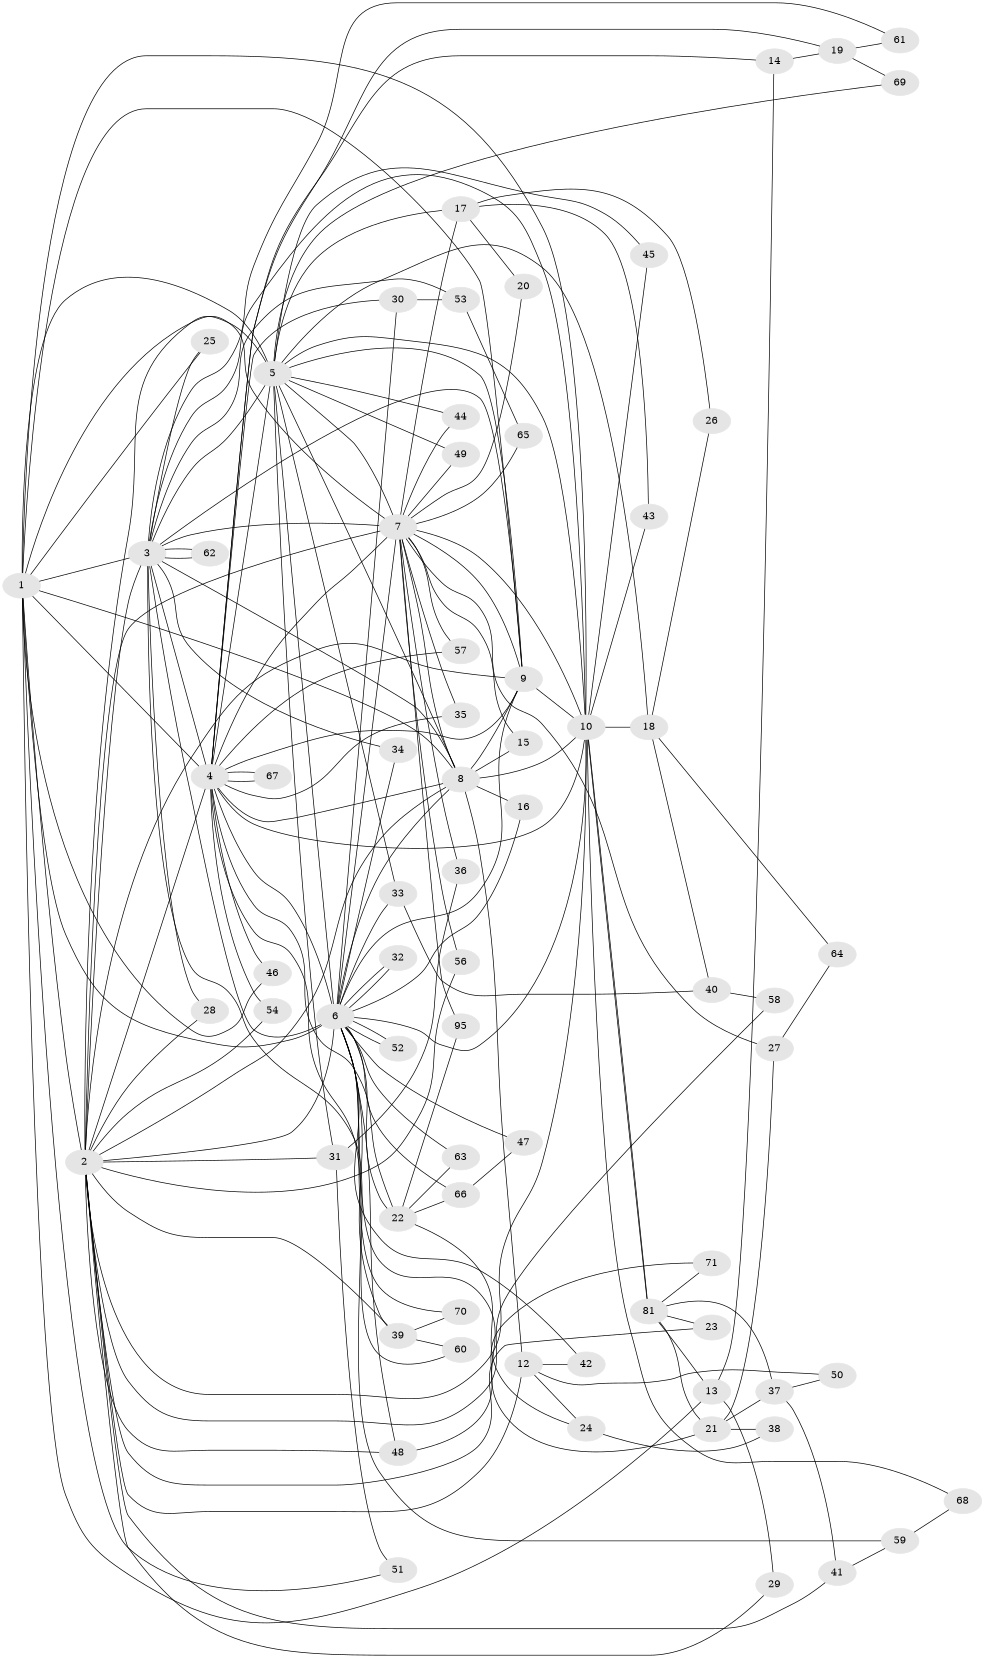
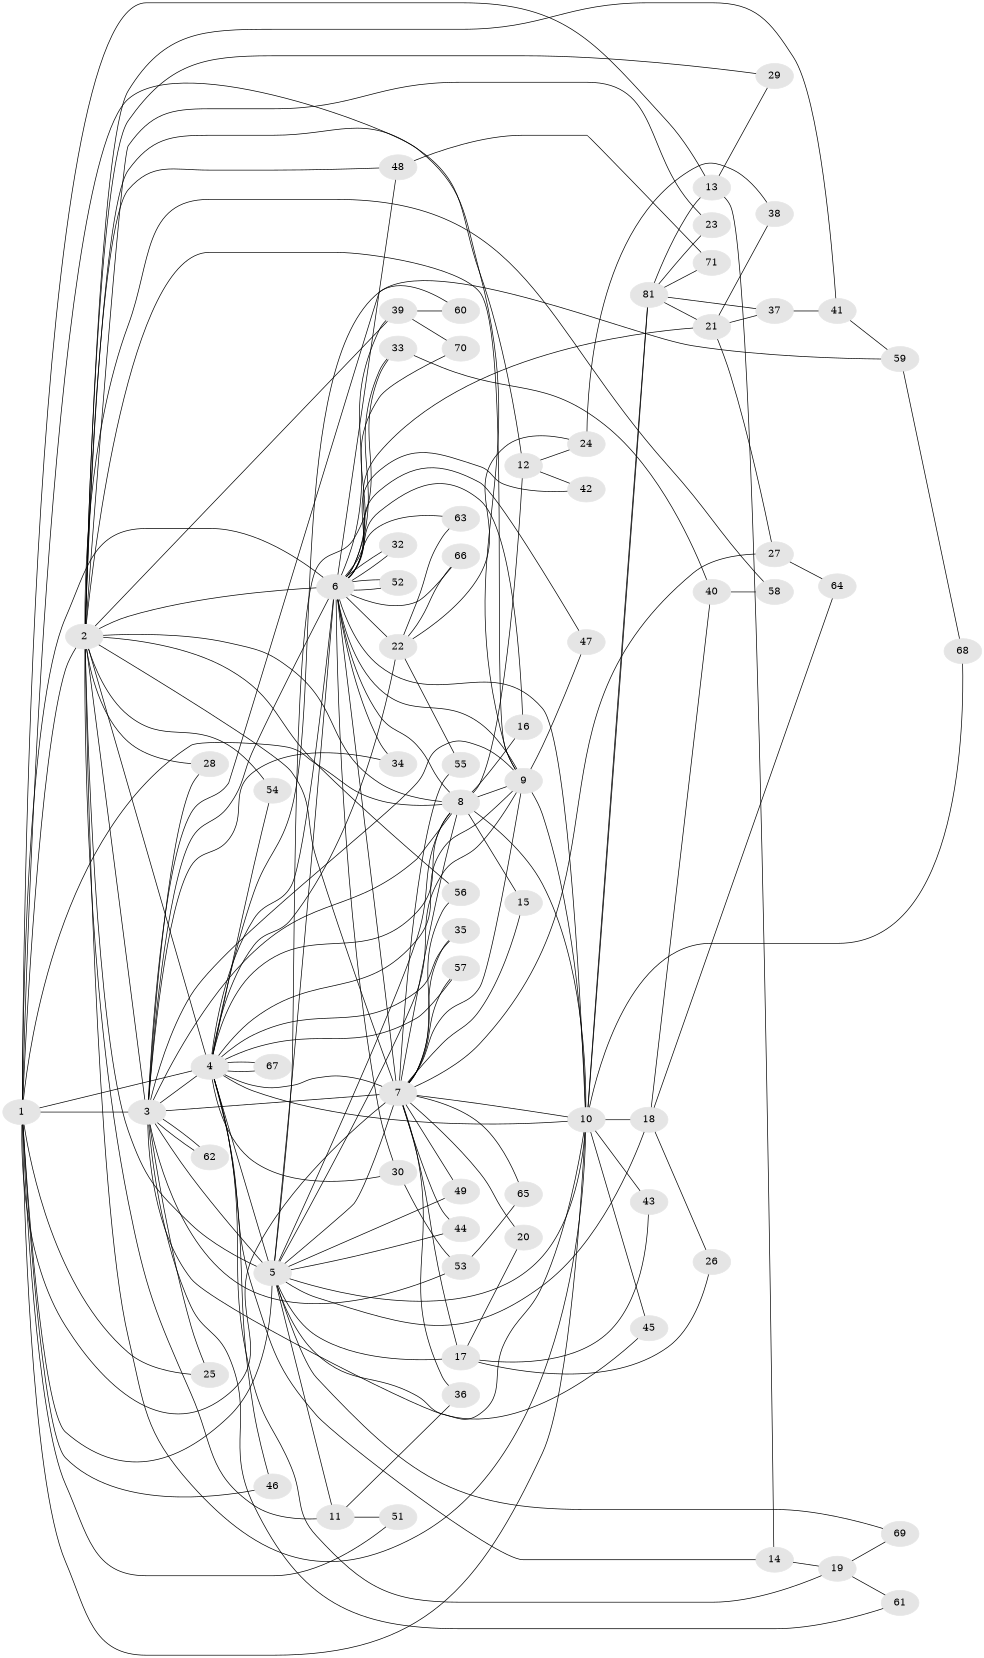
  graph {
    rankdir=LR
    node [color=gray90 style=filled]
    1
    2
    3
    4
    5
    6
    7
    8
    9
    10
    13
    46
    51
    25
    12
    23
    28
    29
-   31
+   31 [label=11]
    39
    41
    48
    54
    56
    58
    34
    53
    60
    61
    62
    14
    19
    22
    30
    35
    57
    59
    67
    17
    18
    33
    44
    45
    49
    69
    16
    21
    32
    42
    47
    52
    63
    66
    70
    15
    20
    27
    36
-   55 [label=95]
+   55
    65
    n61 [label=81]
    43
    68
    24
-   50
    71
    26
    40
    64
    37
    38
    1 -- 2
    1 -- 3
    1 -- 4
    1 -- 5
    1 -- 6
    1 -- 7
    1 -- 8
    1 -- 9
    1 -- 10
    1 -- 13
    1 -- 46
    1 -- 51
    1 -- 25
    2 -- 3
    2 -- 4
    2 -- 5
    2 -- 6
    2 -- 7
    2 -- 8
    2 -- 9
    2 -- 10
    2 -- 12
    2 -- 23
    2 -- 28
    2 -- 29
    2 -- 31
    2 -- 39
    2 -- 41
    2 -- 48
    2 -- 54
    2 -- 56
    2 -- 58
    3 -- 4
    3 -- 5
    3 -- 6
    3 -- 7
    3 -- 8
    3 -- 9
    3 -- 10
    3 -- 25
    3 -- 28
    3 -- 34
    3 -- 53
    3 -- 60
    3 -- 61
    3 -- 62
    3 -- 62
    4 -- 5
    4 -- 6
    4 -- 7
    4 -- 8
    4 -- 9
    4 -- 10
    4 -- 46
    4 -- 54
    4 -- 14
    4 -- 19
    4 -- 22
    4 -- 30
    4 -- 35
    4 -- 57
    4 -- 59
    4 -- 67
    4 -- 67
    5 -- 6
    5 -- 7
    5 -- 8
    5 -- 9
    5 -- 10
    5 -- 31
    5 -- 17
    5 -- 18
    5 -- 33
    5 -- 44
    5 -- 45
    5 -- 49
    5 -- 69
    6 -- 7
    6 -- 8
    6 -- 9
    6 -- 10
    6 -- 39
    6 -- 48
    6 -- 34
    6 -- 22
    6 -- 30
    6 -- 33
    6 -- 16
    6 -- 21
    6 -- 32
    6 -- 32
    6 -- 42
    6 -- 47
    6 -- 52
    6 -- 52
    6 -- 63
    6 -- 66
    6 -- 70
    7 -- 8
    7 -- 9
    7 -- 10
    7 -- 56
    7 -- 35
    7 -- 57
    7 -- 17
    7 -- 44
    7 -- 49
    7 -- 15
    7 -- 20
    7 -- 27
    7 -- 36
    7 -- 55
    7 -- 65
    8 -- 9
    8 -- 10
    8 -- 12
    8 -- 16
    8 -- 15
    9 -- 10
-   66 -- 47
+   9 -- 47
    10 -- 18
    10 -- 45
    10 -- n61
    10 -- n61
    10 -- 43
    10 -- 68
    13 -- 29
    13 -- 14
    12 -- 42
    12 -- 24
-   12 -- 50
    31 -- 51
    31 -- 36
    39 -- 60
    39 -- 70
    41 -- 59
    48 -- 71
    53 -- 65
    14 -- 19
    19 -- 61
    19 -- 69
    22 -- 63
    22 -- 66
    22 -- 55
    22 -- 24
    30 -- 53
    59 -- 68
    17 -- 20
    17 -- 43
    17 -- 26
    18 -- 26
    18 -- 40
    18 -- 64
    33 -- 40
    21 -- 27
    21 -- 37
    21 -- 38
    27 -- 64
    n61 -- 13
    n61 -- 23
    n61 -- 21
    n61 -- 71
    n61 -- 37
    24 -- 38
    40 -- 58
    37 -- 41
-   37 -- 50
  }
